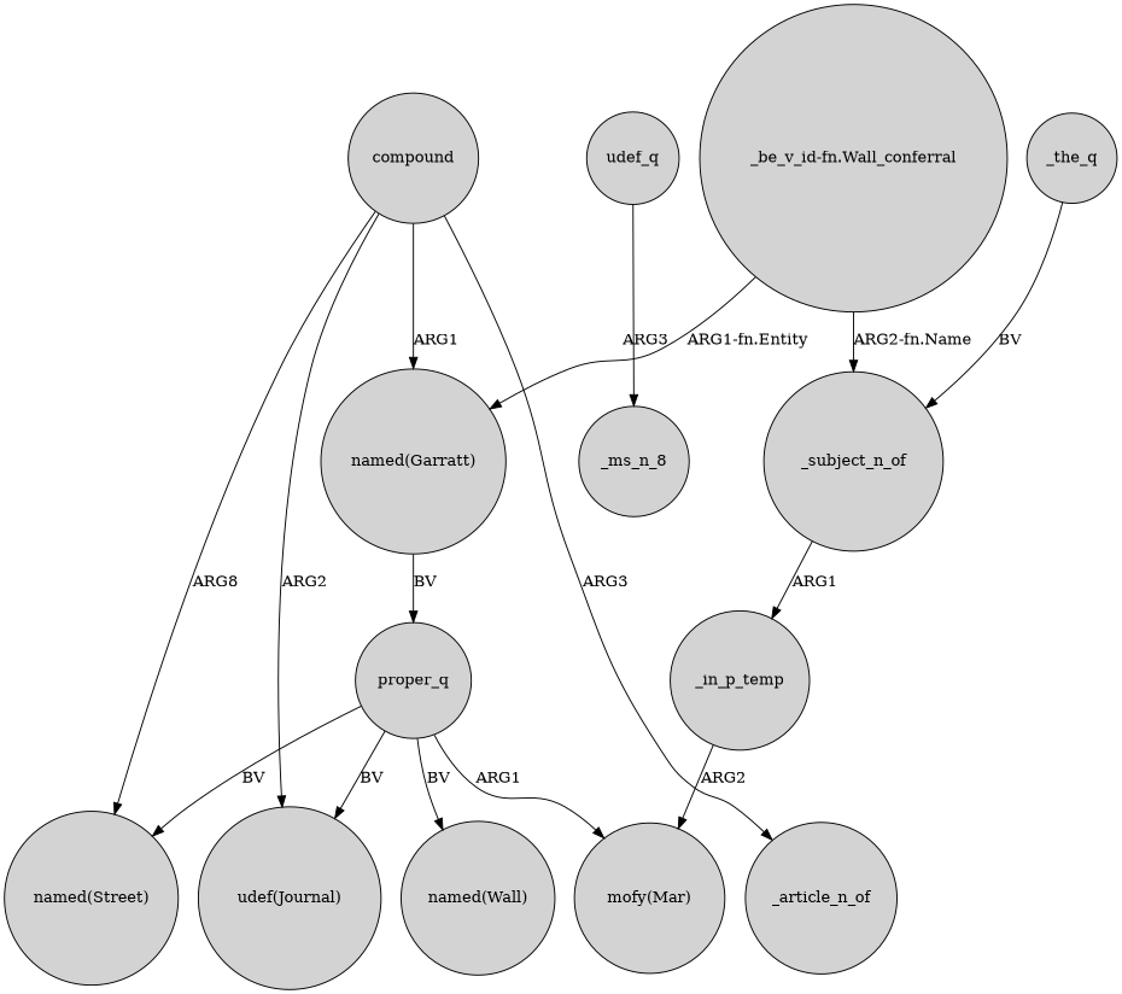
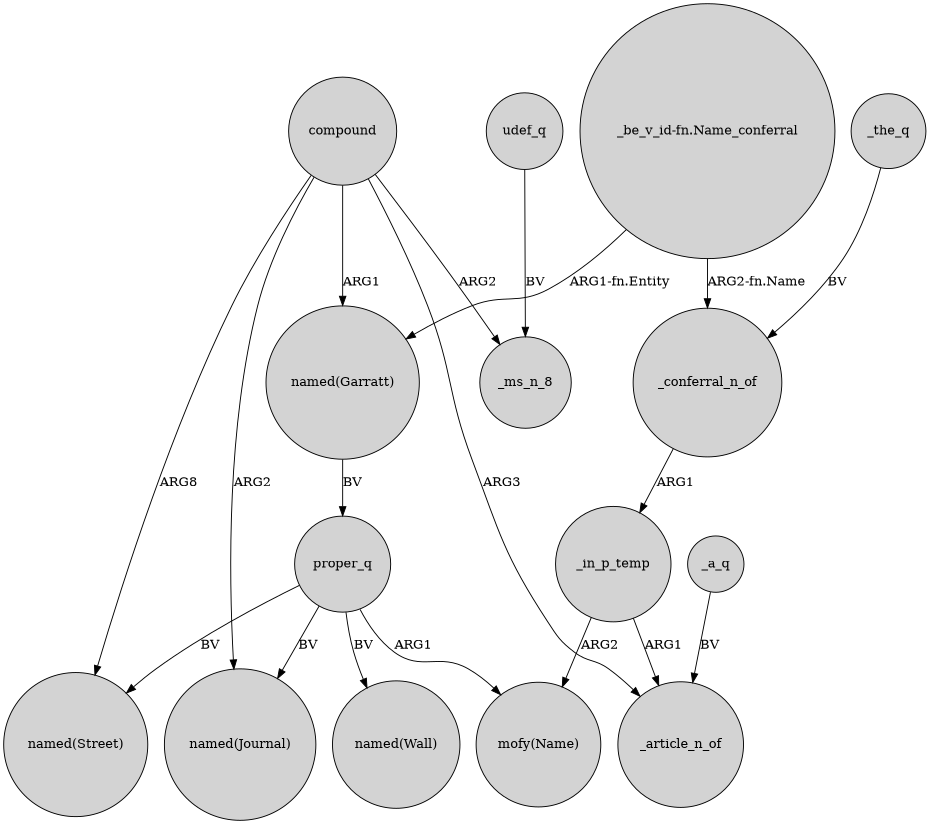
  digraph {
    node [shape=circle style=filled]
    n1 [label=_ms_n_8]
    compound
    "named(Garratt)"
    _article_n_of
-   "named(Journal)" [label="udef(Journal)"]
+   "named(Journal)"
    "named(Street)"
    proper_q
    _in_p_temp
-   "mofy(Mar)"
+   "mofy(Mar)" [label="mofy(Name)"]
    "named(Wall)"
-   "_be_v_id-fn.Name_conferral" [label="_be_v_id-fn.Wall_conferral"]
-   _subject_n_of
+   "_be_v_id-fn.Name_conferral"
+   _subject_n_of [label=_conferral_n_of]
+   _a_q
    udef_q
    _the_q
+   compound -> n1 [label=ARG2]
    compound -> "named(Garratt)" [label=ARG1]
    compound -> _article_n_of [label=ARG3]
    compound -> "named(Journal)" [label=ARG2]
    compound -> "named(Street)" [label=ARG8]
    "named(Garratt)" -> proper_q [label=BV]
    proper_q -> "named(Journal)" [label=BV]
    proper_q -> "named(Street)" [label=BV]
    proper_q -> "mofy(Mar)" [label=ARG1]
    proper_q -> "named(Wall)" [label=BV]
+   _in_p_temp -> _article_n_of [label=ARG1]
    _in_p_temp -> "mofy(Mar)" [label=ARG2]
    "_be_v_id-fn.Name_conferral" -> "named(Garratt)" [label="ARG1-fn.Entity"]
    "_be_v_id-fn.Name_conferral" -> _subject_n_of [label="ARG2-fn.Name"]
    _subject_n_of -> _in_p_temp [label=ARG1]
-   udef_q -> n1 [label=ARG3]
+   _a_q -> _article_n_of [label=BV]
+   udef_q -> n1 [label=BV]
    _the_q -> _subject_n_of [label=BV]
  }
